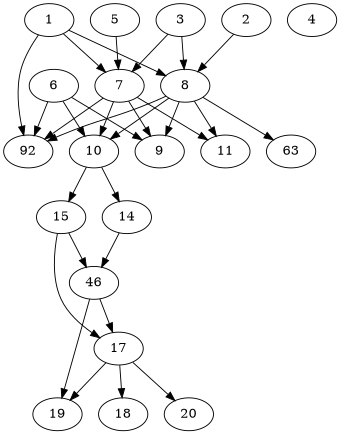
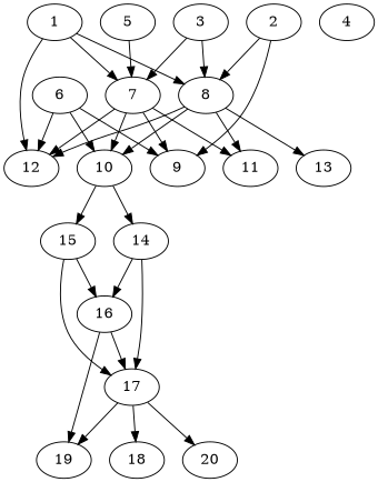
  digraph {
    node [alpha=0.04]
    1 [alpha=0.14 expect_size=15846400]
    7 [alpha=0.02 expect_size=51237888]
    8 [expect_size=31448064]
-   12 [alpha=0.12 expect_size=27907072 label=92]
+   12 [alpha=0.12 expect_size=27907072]
    6 [alpha=0.15 expect_size=42881024]
    9 [alpha=0.10 expect_size=20736000]
    10 [alpha=0.13 expect_size=12929024]
    11 [alpha=0.12 expect_size=41601024]
-   13 [alpha=0.06 expect_size=19645440 label=63]
+   13 [alpha=0.06 expect_size=19645440]
    14 [alpha=0.12 expect_size=36767744]
    15 [alpha=0.10 expect_size=9006080]
    2 [alpha=0.16 expect_size=38290432]
    3 [alpha=0.07 expect_size=33662976]
    4 [alpha=0.08 expect_size=5723136]
    5 [alpha=0.05 expect_size=10563584]
-   16 [alpha=0.11 expect_size=20210688 label=46]
+   16 [alpha=0.11 expect_size=20210688]
    17 [expect_size=8099840]
    19 [alpha=0.19 expect_size=22652928]
    20 [alpha=0.16 expect_size=45244416]
    18 [expect_size=12558336]
    1 -> 7
    1 -> 8
    1 -> 12
    7 -> 12
    7 -> 9
    7 -> 10
    7 -> 11
    8 -> 12
-   8 -> 9
+   2 -> 9
    8 -> 10
    8 -> 11
    8 -> 13
    6 -> 12
    6 -> 9
    6 -> 10
    10 -> 14
    10 -> 15
    14 -> 16
+   14 -> 17
    15 -> 16
    15 -> 17
    2 -> 8
    3 -> 7
    3 -> 8
    5 -> 7
    16 -> 17
    16 -> 19
    17 -> 19
    17 -> 20
    17 -> 18
  }
